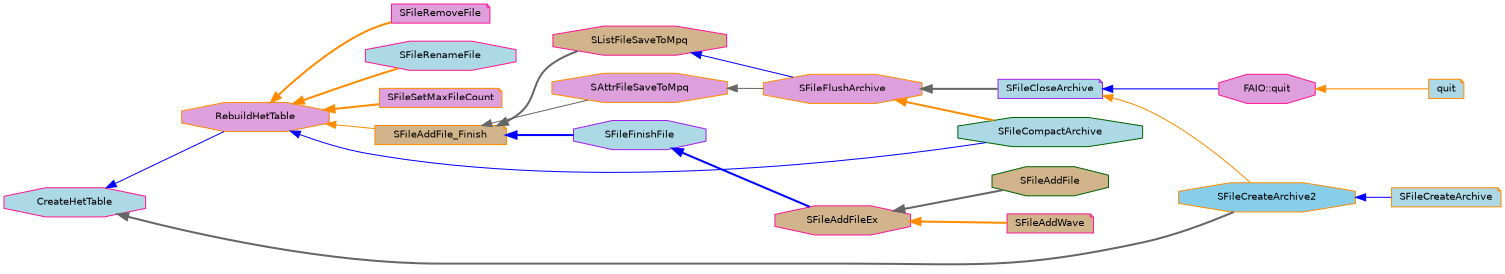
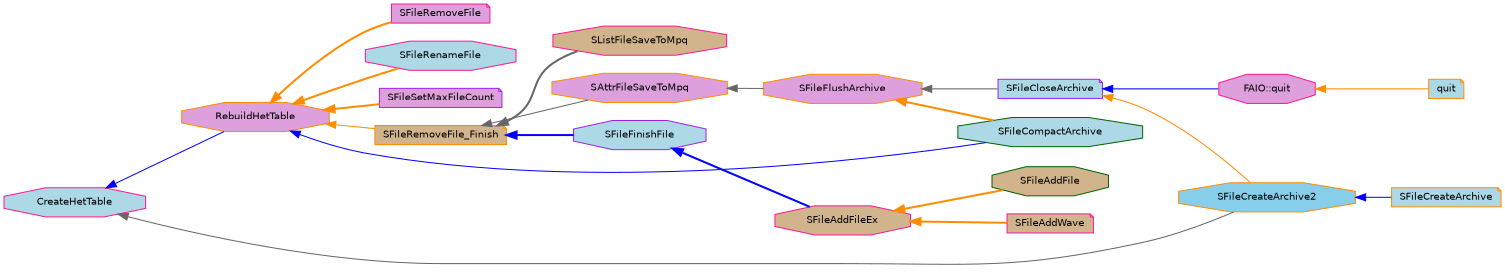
  digraph {
    rankdir=LR
    node [color=deeppink fillcolor=lightblue fontname=Helvetica fontsize=10 shape=octagon style=filled]
    edge [color=darkorange dir=back fontname=Helvetica fontsize=10 labelfontname=Helvetica labelfontsize=10 style=bold]
    n1 [fontcolor=black height=0.2 label=CreateHetTable width=0.4]
    n2 [color=darkorange fillcolor=plum height=0.2 label=RebuildHetTable width=0.4]
    n3 [color=darkorange fillcolor=skyblue height=0.2 label=SFileCreateArchive2 width=0.4]
-   n4 [color=darkorange fillcolor=tan height=0.2 label=SFileAddFile_Finish shape=note width=0.4]
+   n4 [color=darkorange fillcolor=tan height=0.2 label=SFileRemoveFile_Finish shape=note width=0.4]
    n5 [color=darkgreen height=0.2 label=SFileCompactArchive width=0.4]
    n6 [fillcolor=plum height=0.2 label=SFileRemoveFile shape=note width=0.4]
    n7 [height=0.2 label=SFileRenameFile width=0.4]
-   n8 [color=darkorange fillcolor=plum height=0.2 label=SFileSetMaxFileCount shape=note width=0.4]
+   n8 [color=purple fillcolor=plum height=0.2 label=SFileSetMaxFileCount shape=note width=0.4]
    n9 [color=darkorange height=0.2 label=SFileCreateArchive shape=note width=0.4]
    n10 [color=purple height=0.2 label=SFileFinishFile width=0.4]
    n11 [color=darkorange fillcolor=plum height=0.2 label=SAttrFileSaveToMpq width=0.4]
    n12 [fillcolor=tan height=0.2 label=SListFileSaveToMpq width=0.4]
    n13 [fillcolor=tan height=0.2 label=SFileAddFileEx width=0.4]
    n14 [color=darkorange fillcolor=plum height=0.2 label=SFileFlushArchive width=0.4]
    n15 [color=darkgreen fillcolor=tan height=0.2 label=SFileAddFile width=0.4]
    n16 [fillcolor=tan height=0.2 label=SFileAddWave shape=note width=0.4]
    n17 [color=purple height=0.2 label=SFileCloseArchive shape=note width=0.4]
    n18 [fillcolor=plum height=0.2 label="FAIO::quit" width=0.4]
    n19 [color=darkorange height=0.2 label=quit shape=note width=0.4]
    n1 -> n2 [color=blue style=solid]
-   n1 -> n3 [color=gray40]
+   n1 -> n3 [color=gray40 style=solid]
    n2 -> n4 [style=solid]
    n2 -> n5 [color=blue style=solid]
    n2 -> n6
    n2 -> n7
    n2 -> n8
    n3 -> n9 [color=blue style=solid]
    n4 -> n10 [color=blue]
    n4 -> n11 [color=gray40 style=solid]
    n4 -> n12 [color=gray40]
    n10 -> n13 [color=blue]
    n11 -> n14 [color=gray40 style=solid]
-   n12 -> n14 [color=blue style=solid]
-   n13 -> n15 [color=gray40]
+   n13 -> n15
    n13 -> n16
    n14 -> n5
-   n14 -> n17 [color=gray40]
+   n14 -> n17 [color=gray40 style=solid]
    n17 -> n3 [style=solid]
    n17 -> n18 [color=blue style=solid]
    n18 -> n19 [style=solid]
  }
